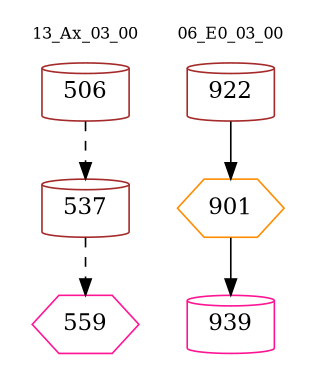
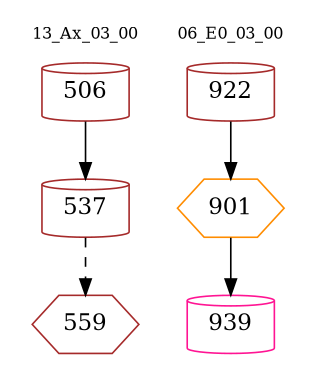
  digraph {
    fontname="DejaVu Serif"
    node [color=brown fontname="DejaVu Serif" shape=cylinder]
    edge [color=black fontname="DejaVu Serif" style=dashed]
    n1 [label=506]
    n2 [label=537]
-   n3 [color=deeppink label=559 shape=hexagon]
+   n3 [label=559 shape=hexagon]
    n4 [label=922]
    n5 [color=darkorange label=901 shape=hexagon]
    n6 [color=deeppink label=939]
    subgraph cluster_1 {
      color=white
      fontsize=10
      label="13_Ax_03_00"
      n1
      n2
      n3
    }
    subgraph cluster_2 {
      color=white
      fontsize=10
      label="06_E0_03_00"
      n4
      n5
      n6
    }
-   n1 -> n2
+   n1 -> n2 [style=solid]
    n2 -> n3
    n4 -> n5 [style=solid]
    n5 -> n6 [style=solid]
  }
